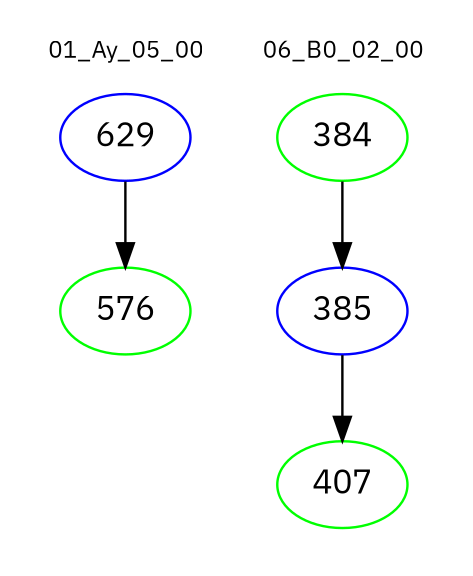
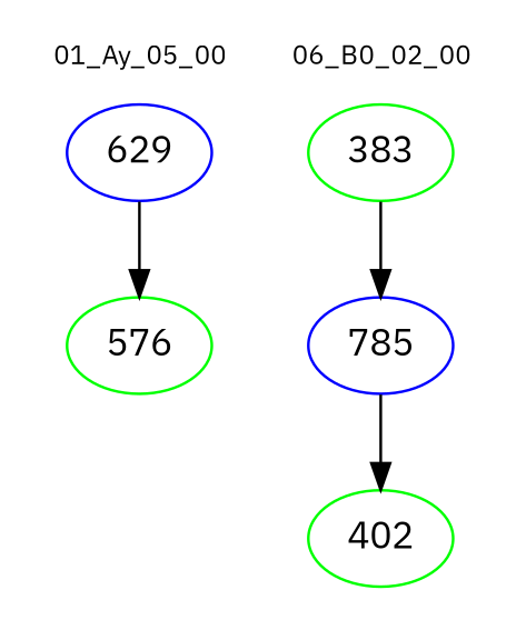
  digraph {
    fontname="IBM Plex Sans"
    node [color=green fontname="IBM Plex Sans"]
    edge [color=black fontname="IBM Plex Sans"]
    n1 [color=blue label=629]
    n2 [label=576]
-   n3 [label=384]
-   n4 [color=blue label=385]
-   n5 [label=407]
+   n3 [label=383]
+   n4 [color=blue label=785]
+   n5 [label=402]
    subgraph cluster_1 {
      color=white
      fontsize=10
      label="01_Ay_05_00"
      n1
      n2
    }
    subgraph cluster_2 {
      color=white
      fontsize=10
      label="06_B0_02_00"
      n3
      n4
      n5
    }
    n1 -> n2
    n3 -> n4
    n4 -> n5
  }
